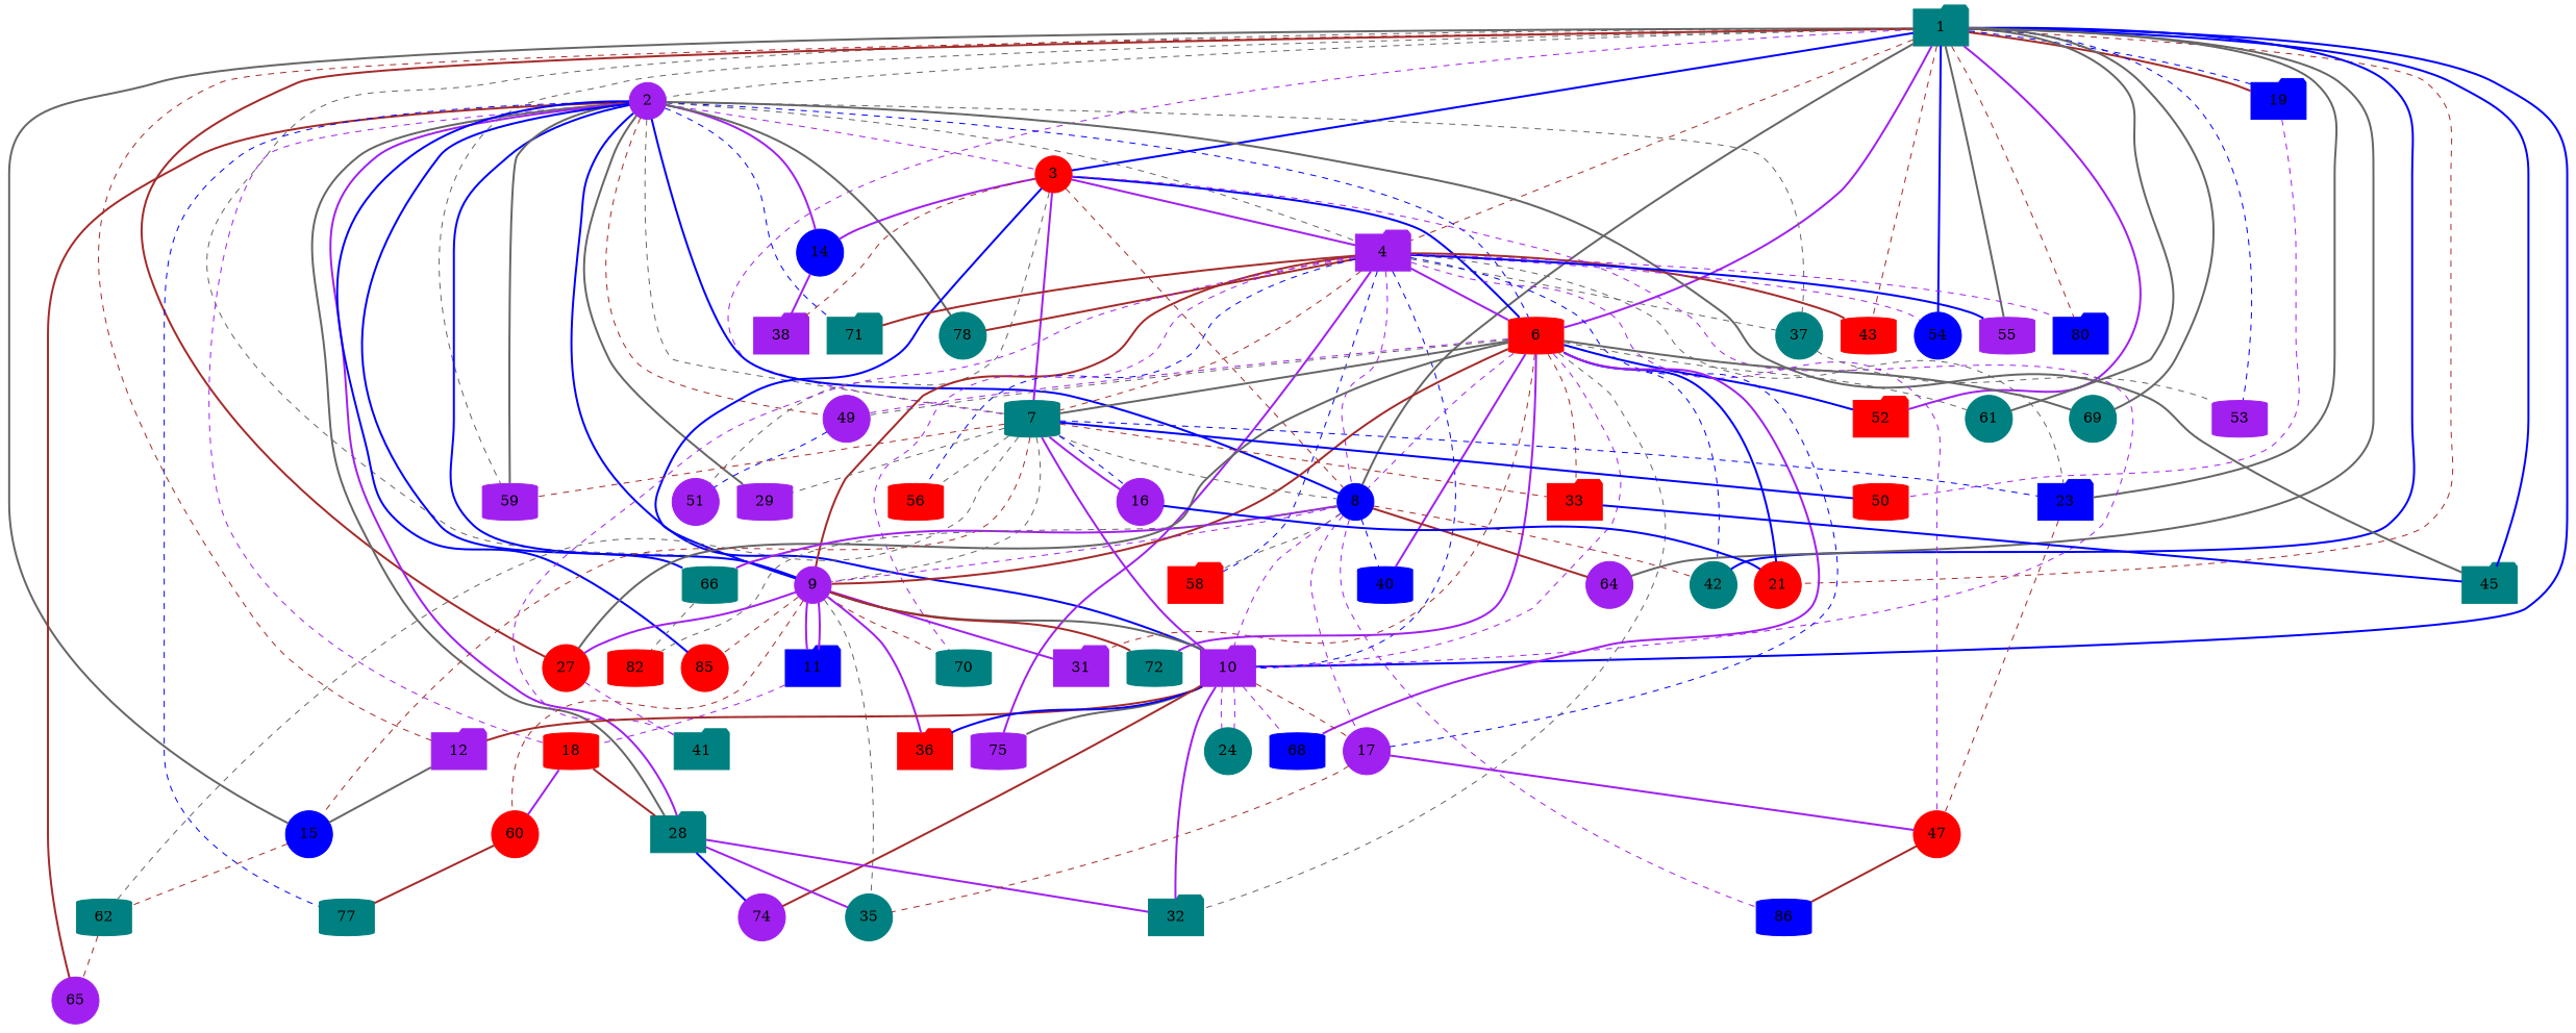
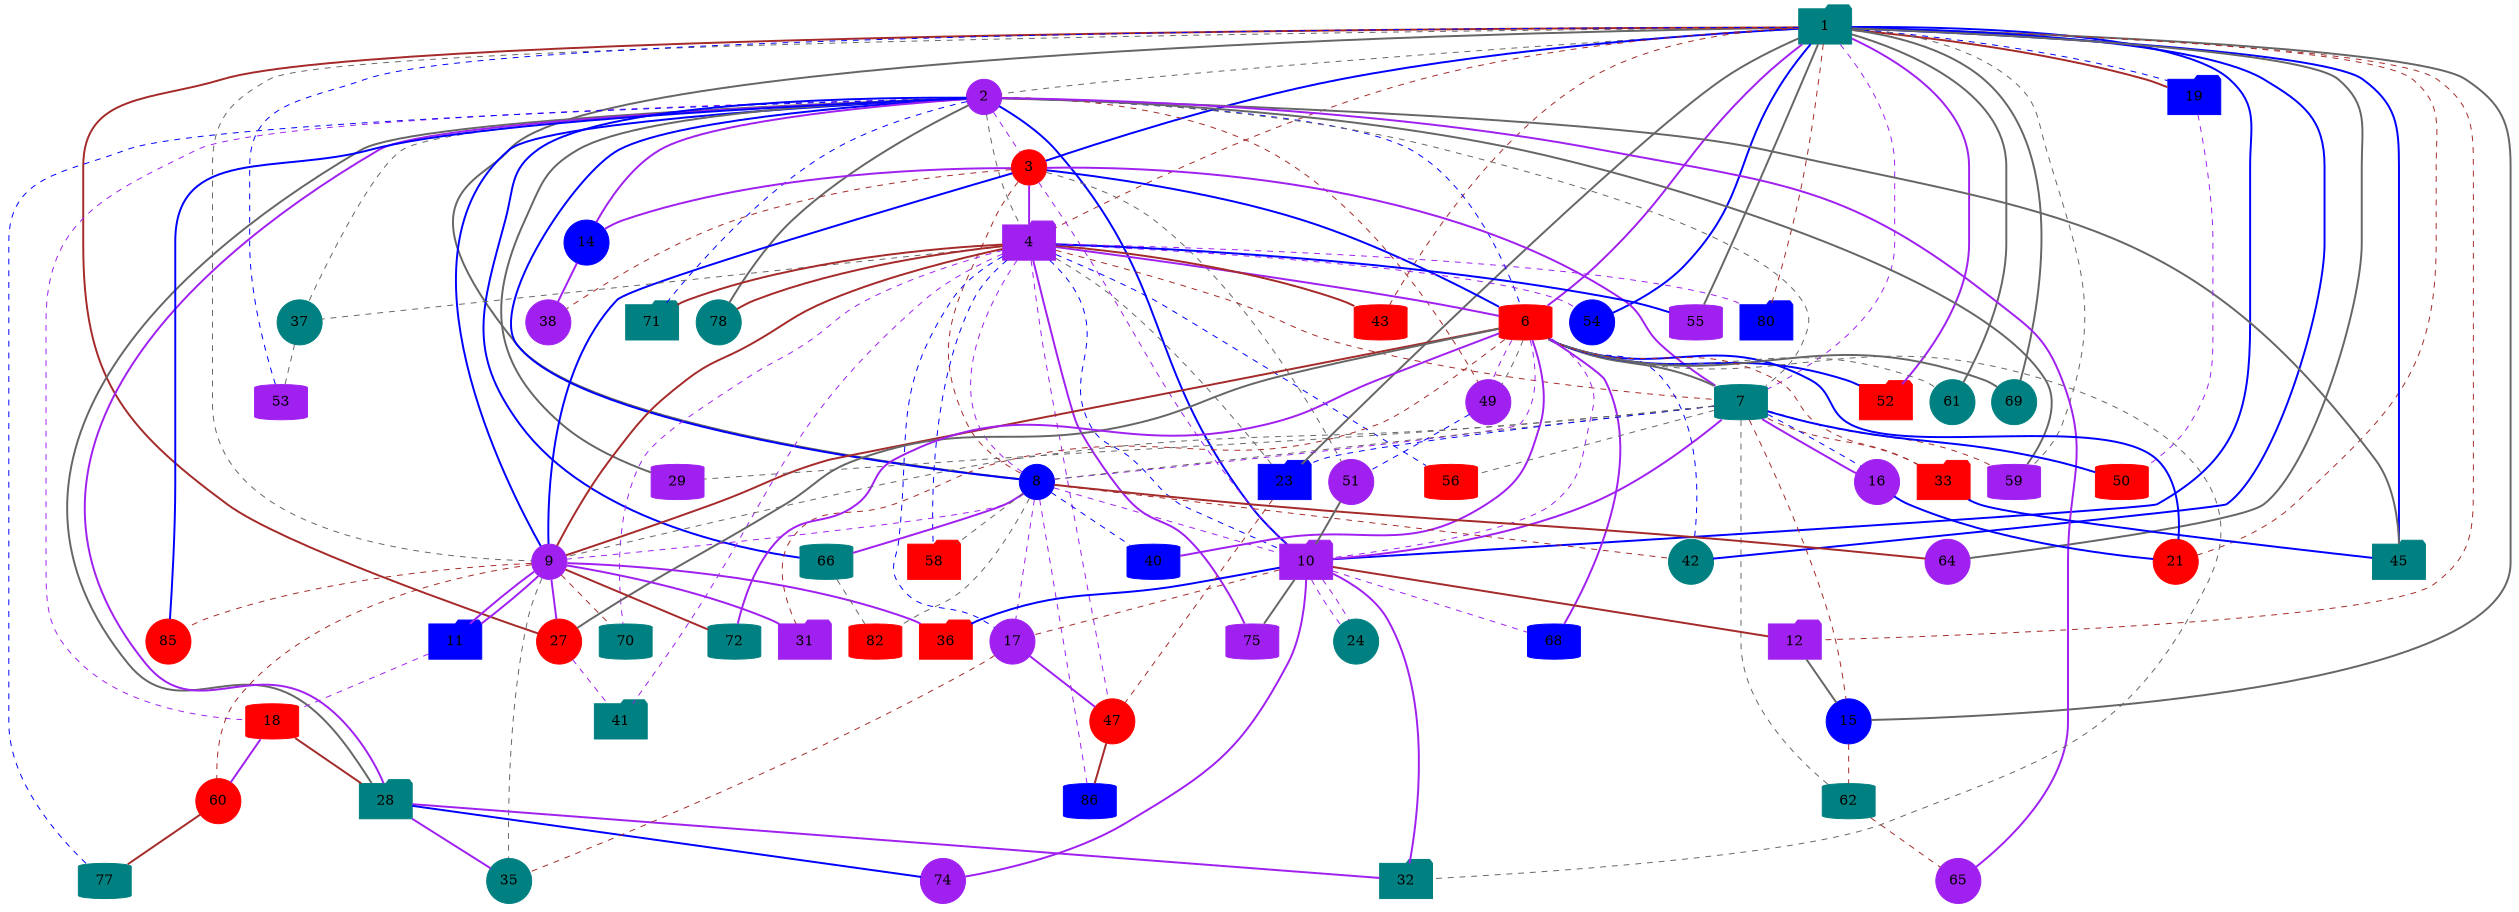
  graph {
    node [color=teal shape=circle style=filled]
    edge [color=purple style=dashed]
    1 [shape=folder super="+13"]
    2 [color=purple super="+5"]
    3 [color=red super="+76"]
    4 [color=purple shape=folder super="+30"]
    6 [color=red shape=cylinder super="+44"]
    7 [shape=cylinder super="+73"]
    8 [color=blue super="+81"]
    9 [color=purple super="+25"]
    10 [color=purple shape=folder super="+26"]
    12 [color=purple shape=folder]
    15 [color=blue super="+22"]
    19 [color=blue shape=folder]
    21 [color=red]
    23 [color=blue shape=folder super="+79"]
    27 [color=red super="+39"]
    42 [super="+46"]
    43 [color=red shape=cylinder]
    45 [shape=folder super="+48"]
    52 [color=red shape=folder]
    54 [color=blue]
    55 [color=purple shape=cylinder]
    59 [color=purple shape=cylinder super="+83"]
    61
    n24 [color=purple label=53 shape=cylinder]
    64 [color=purple]
    69
    80 [color=blue shape=folder]
    14 [color=blue]
    18 [color=red shape=cylinder]
    28 [shape=folder super="+53"]
    29 [color=purple shape=cylinder]
    37
    49 [color=purple super="+57"]
    65 [color=purple]
    66 [shape=cylinder]
    71 [shape=folder]
    77 [shape=cylinder]
    78
    85 [color=red]
-   38 [color=purple shape=folder]
+   38 [color=purple]
    51 [color=purple]
    17 [color=purple super="+20"]
    41 [shape=folder]
    47 [color=red super="+87"]
    56 [color=red shape=cylinder]
    58 [color=red shape=folder]
    70 [shape=cylinder]
    75 [color=purple shape=cylinder]
    31 [color=purple shape=folder]
    32 [shape=folder super="+34"]
    33 [color=red shape=folder]
    40 [color=blue shape=cylinder]
    68 [color=blue shape=cylinder]
    72 [shape=cylinder]
    16 [color=purple super="+84"]
    50 [color=red shape=cylinder]
    62 [shape=cylinder]
    82 [color=red shape=cylinder]
    86 [color=blue shape=cylinder]
    11 [color=blue shape=folder]
    35 [super="+67"]
    36 [color=red shape=folder]
    60 [color=red]
    24
    74 [color=purple]
    1 -- 2 [color=gray40 weight=2]
    1 -- 3 [color=blue style=bold]
    1 -- 4 [color=brown]
    1 -- 6 [style=bold]
    1 -- 7
    1 -- 8 [color=gray40 style=bold]
    1 -- 9 [color=gray40 weight=2]
    1 -- 10 [color=blue style=bold]
    1 -- 12 [color=brown]
    1 -- 15 [color=gray40 style=bold]
    1 -- 19 [color=brown style=bold]
    1 -- 19 [color=blue]
    1 -- 21 [color=brown]
    1 -- 23 [color=gray40 style=bold]
    1 -- 27 [color=brown style=bold]
    1 -- 42 [color=blue style=bold]
    1 -- 43 [color=brown]
    1 -- 45 [color=blue style=bold]
    1 -- 52 [style=bold]
    1 -- 54 [color=blue style=bold]
    1 -- 55 [color=gray40 style=bold]
    1 -- 59 [color=gray40]
    1 -- 61 [color=gray40 style=bold]
    1 -- n24 [color=blue]
    1 -- 64 [color=gray40 style=bold]
    1 -- 69 [color=gray40 style=bold]
    1 -- 80 [color=brown]
    2 -- 3 [weight=2]
    2 -- 4 [color=gray40 weight=2]
    2 -- 6 [color=blue weight=2]
    2 -- 7 [color=gray40 weight=2]
    2 -- 8 [color=blue style=bold weight=2]
    2 -- 9 [color=blue style=bold weight=2]
    2 -- 10 [color=blue style=bold weight=2]
    2 -- 45 [color=gray40 style=bold]
    2 -- 59 [color=gray40 style=bold]
    2 -- 14 [style=bold]
    2 -- 18
    2 -- 28 [color=gray40 style=bold]
    2 -- 28 [style=bold]
    2 -- 29 [color=gray40 style=bold]
    2 -- 37 [color=gray40]
    2 -- 49 [color=brown]
-   2 -- 65 [color=brown style=bold]
+   2 -- 65 [style=bold]
    2 -- 66 [color=blue style=bold]
    2 -- 71 [color=blue]
    2 -- 77 [color=blue]
    2 -- 78 [color=gray40 style=bold]
    2 -- 85 [color=blue style=bold]
    3 -- 4 [style=bold weight=2]
    3 -- 6 [color=blue style=bold]
    3 -- 7 [style=bold]
    3 -- 8 [color=brown]
    3 -- 9 [color=blue style=bold]
    3 -- 10
    3 -- 14 [style=bold]
    3 -- 38 [color=brown]
    3 -- 51 [color=gray40]
    4 -- 6 [style=bold]
    4 -- 7 [color=brown]
    4 -- 8
    4 -- 9 [color=brown style=bold]
    4 -- 10 [color=blue]
    4 -- 23 [color=gray40]
    4 -- 43 [color=brown style=bold]
    4 -- 54
    4 -- 55 [color=blue style=bold]
    4 -- 80
    4 -- 37 [color=gray40]
    4 -- 71 [color=brown style=bold]
    4 -- 78 [color=brown style=bold]
    4 -- 17 [color=blue]
    4 -- 41
    4 -- 47 [weight=2]
    4 -- 56 [color=blue]
    4 -- 58 [color=blue]
    4 -- 70
    4 -- 75 [style=bold]
    6 -- 7 [color=gray40 style=bold]
    6 -- 8
    6 -- 9 [color=brown style=bold weight=2]
    6 -- 10
    6 -- 21 [color=blue style=bold]
    6 -- 27 [color=gray40 style=bold]
    6 -- 42 [color=blue]
    6 -- 52 [color=blue style=bold]
    6 -- 61 [color=gray40]
    6 -- 69 [color=gray40 style=bold]
    6 -- 49
    6 -- 49 [color=gray40]
    6 -- 31 [color=brown]
    6 -- 32 [color=gray40]
    6 -- 33 [color=brown]
    6 -- 40 [style=bold]
    6 -- 68 [style=bold]
    6 -- 72 [style=bold]
    7 -- 8 [color=gray40]
    7 -- 9 [color=gray40]
    7 -- 10 [style=bold weight=2]
    7 -- 15 [color=brown]
    7 -- 23 [color=blue]
    7 -- 59 [color=brown]
    7 -- 29 [color=gray40]
    7 -- 56 [color=gray40]
    7 -- 33 [color=brown]
    7 -- 16 [style=bold]
    7 -- 16 [color=blue]
    7 -- 50 [color=blue style=bold]
    7 -- 62 [color=gray40]
    8 -- 9 [weight=2]
    8 -- 10
    8 -- 42 [color=brown]
    8 -- 64 [color=brown style=bold]
    8 -- 66 [style=bold]
    8 -- 17
    8 -- 58 [color=gray40]
    8 -- 40 [color=blue]
    8 -- 82 [color=gray40]
    8 -- 86
-   9 -- 10 [color=gray40 style=bold]
+   51 -- 10 [color=gray40 style=bold]
    9 -- 27 [style=bold]
    9 -- 85 [color=brown]
    9 -- 70 [color=brown]
    9 -- 31 [style=bold]
    9 -- 72 [color=brown style=bold]
    9 -- 11 [style=bold]
    9 -- 11 [style=bold]
    9 -- 35 [color=gray40]
    9 -- 36 [style=bold]
    9 -- 60 [color=brown]
    10 -- 12 [color=brown style=bold]
    10 -- 17 [color=brown weight=2]
    10 -- 75 [color=gray40 style=bold]
    10 -- 32 [style=bold]
    10 -- 68
    10 -- 36 [color=blue style=bold]
    10 -- 24
    10 -- 24
-   10 -- 74 [color=brown style=bold]
+   10 -- 74 [style=bold]
    12 -- 15 [color=gray40 style=bold]
    15 -- 62 [color=brown]
    19 -- 50
    23 -- 47 [color=brown]
    27 -- 41
    14 -- 38 [style=bold]
    18 -- 28 [color=brown style=bold]
    18 -- 60 [style=bold]
    28 -- 32 [style=bold]
    28 -- 35 [style=bold]
    28 -- 74 [color=blue style=bold]
    37 -- n24 [color=gray40]
    49 -- 51 [color=blue]
    66 -- 82 [color=gray40]
    17 -- 47 [style=bold]
    17 -- 35 [color=brown]
    47 -- 86 [color=brown style=bold]
    33 -- 45 [color=blue style=bold]
    16 -- 21 [color=blue style=bold]
    62 -- 65 [color=brown]
    11 -- 18
    60 -- 77 [color=brown style=bold]
  }
